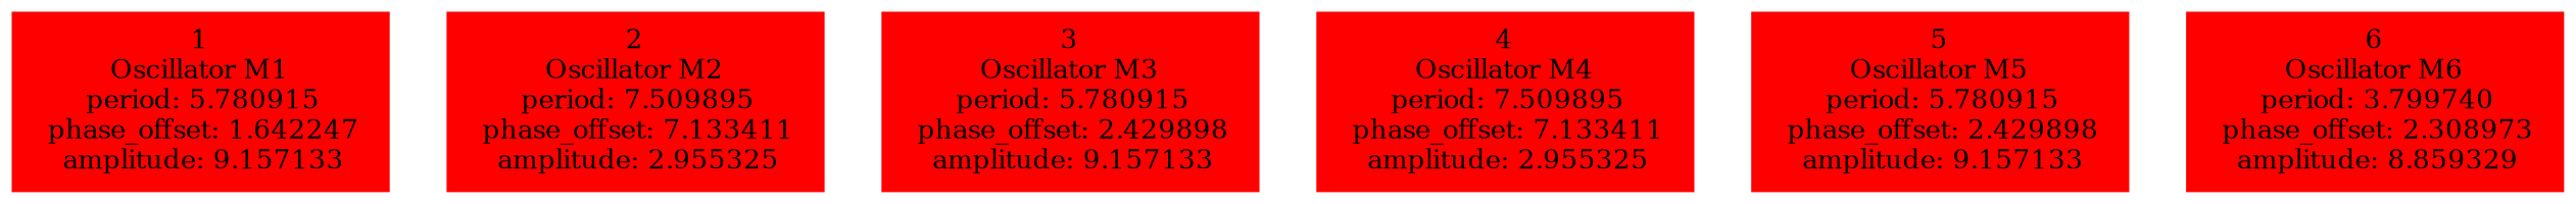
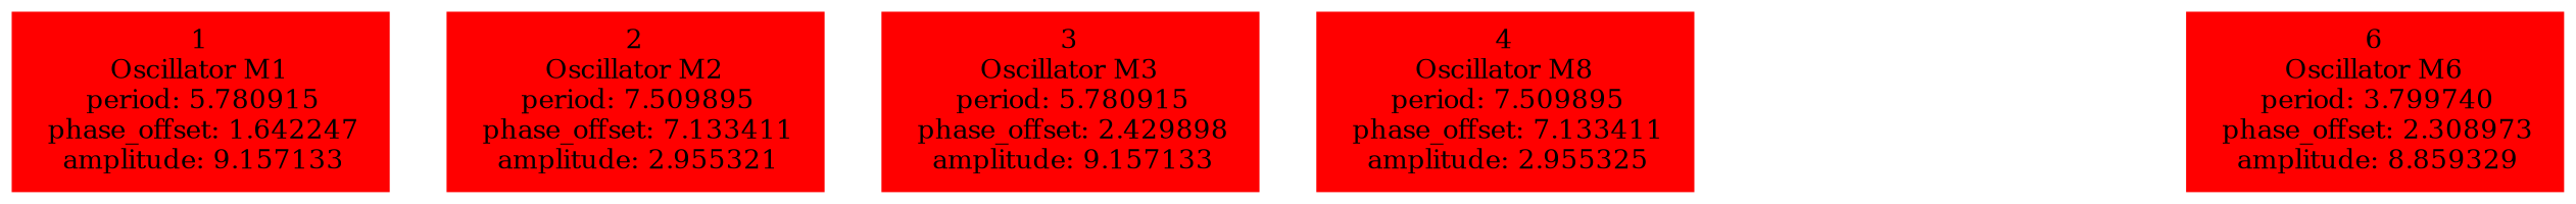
  digraph {
    forcelabels=true
    node [color=red fontsize=8 shape=box style=filled]
    n1 [label=<1<BR />Oscillator M1<BR /> period: 5.780915<BR /> phase_offset: 1.642247<BR /> amplitude: 9.157133>]
-   n2 [label=<2<BR />Oscillator M2<BR /> period: 7.509895<BR /> phase_offset: 7.133411<BR /> amplitude: 2.955325>]
+   n2 [label=<2<BR />Oscillator M2<BR /> period: 7.509895<BR /> phase_offset: 7.133411<BR /> amplitude: 2.955321>]
    n3 [label=<3<BR />Oscillator M3<BR /> period: 5.780915<BR /> phase_offset: 2.429898<BR /> amplitude: 9.157133>]
-   n4 [label=<4<BR />Oscillator M4<BR /> period: 7.509895<BR /> phase_offset: 7.133411<BR /> amplitude: 2.955325>]
-   n5 [label=<5<BR />Oscillator M5<BR /> period: 5.780915<BR /> phase_offset: 2.429898<BR /> amplitude: 9.157133>]
+   n4 [label=<4<BR />Oscillator M8<BR /> period: 7.509895<BR /> phase_offset: 7.133411<BR /> amplitude: 2.955325>]
    n6 [label=<6<BR />Oscillator M6<BR /> period: 3.799740<BR /> phase_offset: 2.308973<BR /> amplitude: 8.859329>]
  }
